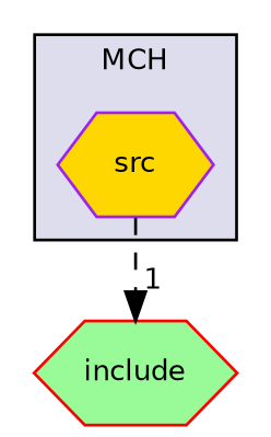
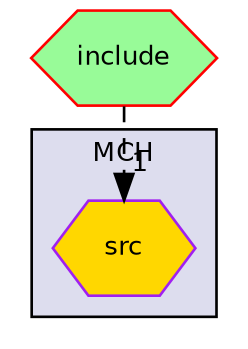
  digraph {
    compound=true
    fontname="DejaVu Sans"
    node [fontname="DejaVu Sans" fontsize=10 shape=hexagon style=filled]
    n1 [fillcolor=gold label=src pencolor=black color=purple]
    n2 [color=red label=include fillcolor=palegreen]
    subgraph cluster_1 {
      bgcolor="#ddddee"
      fontsize=10
      label=MCH
      pencolor=black
      n1
    }
-   n1 -> n2 [headlabel=1 labeldistance=1.5 labelfontname=Helvetica labelfontsize=10 style=dashed fontname="DejaVu Sans"]
+   n2 -> n1 [headlabel=1 labeldistance=1.5 labelfontname=Helvetica labelfontsize=10 style=dashed fontname="DejaVu Sans"]
  }
